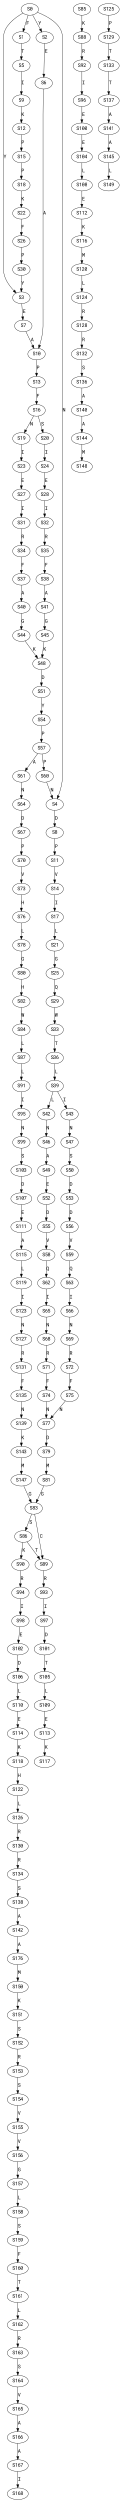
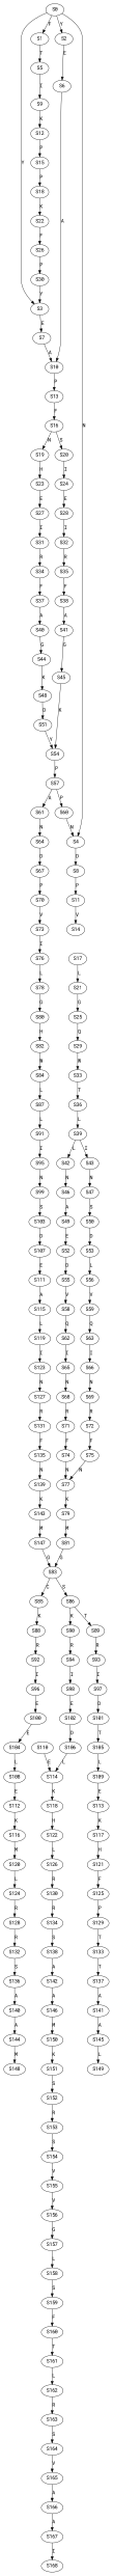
  strict digraph {
    fontname="Roboto Mono"
    node [fontname="Roboto Mono"]
    edge [fontname="Roboto Mono"]
    S0
    S1
    S2
    S3
    S4
    S5
    S6
    S7
    S8
    S9
    S10
    S11
    S12
    S13
    S14
    S15
    S16
    S17
    S18
    S19
    S20
    S21
    S22
    S23
    S24
    S25
    S26
    S27
    S28
    S29
    S30
    S31
    S32
    S33
    S34
    S35
    S36
    S37
    S38
    S39
    S40
    S41
    S42
    S43
    S44
    S45
    S46
    S47
    S48
    S49
    S50
    S51
    S52
    S53
    S54
    S55
    S56
    S57
    S58
    S59
    S60
    S61
    S62
    S63
    S64
    S65
    S66
    S67
    S68
    S69
    S70
    S71
    S72
    S73
    S74
    S75
    S76
    S77
    S78
    S79
    S80
    S81
    S82
    S83
    S84
    S85
    S86
    S87
    S88
    S89
    S90
    S91
    S92
    S93
    S94
    S95
    S96
    S97
    S98
    S99
    S100
    S101
    S102
    S103
    S104
    S105
    S106
    S107
    S108
    S109
    S110
    S111
    S112
    S113
    S114
    S115
    S116
    S117
    S118
    S119
    S120
+   S121
    S122
    S123
    S124
    S125
    S126
    S127
    S128
    S129
    S130
    S131
    S132
    S133
    S134
    S135
    S136
    S137
    S138
    S139
    S140
    S141
    S142
    S143
    S144
    S145
-   S146 [label=S176]
+   S146
    S147
    S148
    S149
    S150
    S151
    S152
    S153
    S154
    S155
    S156
    S157
    S158
    S159
    S160
    S161
    S162
    S163
    S164
    S165
    S166
    S167
    S168
    S0 -> S1 [label=F]
    S0 -> S2 [label=Y]
    S0 -> S3 [label=Y]
    S0 -> S4 [label=N]
    S1 -> S5 [label=T]
    S2 -> S6 [label=E]
    S3 -> S7 [label=E]
    S4 -> S8 [label=D]
    S5 -> S9 [label=I]
    S6 -> S10 [label=A]
    S7 -> S10 [label=A]
    S8 -> S11 [label=P]
    S9 -> S12 [label=K]
    S10 -> S13 [label=P]
    S11 -> S14 [label=V]
    S12 -> S15 [label=P]
    S13 -> S16 [label=F]
-   S14 -> S17 [label=I]
    S15 -> S18 [label=P]
    S16 -> S19 [label=N]
    S16 -> S20 [label=S]
    S17 -> S21 [label=L]
    S18 -> S22 [label=K]
-   S19 -> S23 [label=I]
+   S19 -> S23 [label=H]
    S20 -> S24 [label=I]
    S21 -> S25 [label=G]
    S22 -> S26 [label=F]
    S23 -> S27 [label=E]
    S24 -> S28 [label=E]
    S25 -> S29 [label=Q]
    S26 -> S30 [label=P]
    S27 -> S31 [label=I]
    S28 -> S32 [label=I]
    S29 -> S33 [label=W]
    S30 -> S3 [label=Y]
    S31 -> S34 [label=R]
    S32 -> S35 [label=R]
    S33 -> S36 [label=T]
    S34 -> S37 [label=F]
    S35 -> S38 [label=F]
    S36 -> S39 [label=L]
    S37 -> S40 [label=A]
    S38 -> S41 [label=A]
    S39 -> S42 [label=L]
    S39 -> S43 [label=I]
    S40 -> S44 [label=G]
    S41 -> S45 [label=G]
    S42 -> S46 [label=N]
    S43 -> S47 [label=N]
    S44 -> S48 [label=K]
-   S45 -> S48 [label=K]
+   S45 -> S54 [label=K]
    S46 -> S49 [label=A]
    S47 -> S50 [label=S]
    S48 -> S51 [label=D]
    S49 -> S52 [label=E]
    S50 -> S53 [label=D]
    S51 -> S54 [label=Y]
    S52 -> S55 [label=D]
-   S53 -> S56 [label=D]
+   S53 -> S56 [label=L]
    S54 -> S57 [label=P]
    S55 -> S58 [label=V]
    S56 -> S59 [label=V]
    S57 -> S60 [label=P]
    S57 -> S61 [label=A]
    S58 -> S62 [label=Q]
    S59 -> S63 [label=Q]
    S60 -> S4 [label=N]
    S61 -> S64 [label=N]
    S62 -> S65 [label=I]
    S63 -> S66 [label=I]
    S64 -> S67 [label=D]
    S65 -> S68 [label=N]
    S66 -> S69 [label=N]
    S67 -> S70 [label=P]
    S68 -> S71 [label=R]
    S69 -> S72 [label=R]
    S70 -> S73 [label=V]
    S71 -> S74 [label=F]
    S72 -> S75 [label=F]
-   S73 -> S76 [label=H]
+   S73 -> S76 [label=I]
    S74 -> S77 [label=N]
    S75 -> S77 [label=N]
    S76 -> S78 [label=L]
-   S77 -> S79 [label=D]
+   S77 -> S79 [label=K]
    S78 -> S80 [label=G]
    S79 -> S81 [label=M]
    S80 -> S82 [label=H]
    S81 -> S83 [label=G]
    S82 -> S84 [label=W]
-   S83 -> S89 [label=C]
+   S83 -> S85 [label=C]
    S83 -> S86 [label=S]
    S84 -> S87 [label=L]
    S85 -> S88 [label=K]
    S86 -> S89 [label=T]
    S86 -> S90 [label=K]
    S87 -> S91 [label=L]
    S88 -> S92 [label=R]
    S89 -> S93 [label=R]
    S90 -> S94 [label=R]
    S91 -> S95 [label=I]
    S92 -> S96 [label=I]
    S93 -> S97 [label=I]
    S94 -> S98 [label=I]
    S95 -> S99 [label=N]
    S96 -> S100 [label=E]
    S97 -> S101 [label=D]
    S98 -> S102 [label=E]
    S99 -> S103 [label=S]
    S100 -> S104 [label=E]
    S101 -> S105 [label=T]
    S102 -> S106 [label=D]
    S103 -> S107 [label=D]
    S104 -> S108 [label=L]
    S105 -> S109 [label=L]
-   S106 -> S110 [label=L]
+   S106 -> S114 [label=L]
    S107 -> S111 [label=E]
    S108 -> S112 [label=E]
    S109 -> S113 [label=E]
    S110 -> S114 [label=E]
    S111 -> S115 [label=A]
    S112 -> S116 [label=K]
    S113 -> S117 [label=K]
    S114 -> S118 [label=K]
    S115 -> S119 [label=L]
    S116 -> S120 [label=M]
+   S117 -> S121 [label=H]
    S118 -> S122 [label=H]
    S119 -> S123 [label=I]
    S120 -> S124 [label=L]
+   S121 -> S125 [label=F]
    S122 -> S126 [label=L]
    S123 -> S127 [label=N]
    S124 -> S128 [label=R]
    S125 -> S129 [label=P]
    S126 -> S130 [label=R]
    S127 -> S131 [label=R]
    S128 -> S132 [label=R]
    S129 -> S133 [label=T]
    S130 -> S134 [label=R]
    S131 -> S135 [label=F]
    S132 -> S136 [label=S]
    S133 -> S137 [label=T]
    S134 -> S138 [label=S]
    S135 -> S139 [label=N]
    S136 -> S140 [label=A]
    S137 -> S141 [label=A]
    S138 -> S142 [label=A]
    S139 -> S143 [label=K]
    S140 -> S144 [label=A]
    S141 -> S145 [label=A]
    S142 -> S146 [label=A]
    S143 -> S147 [label=M]
    S144 -> S148 [label=M]
    S145 -> S149 [label=L]
    S146 -> S150 [label=M]
    S147 -> S83 [label=G]
    S150 -> S151 [label=K]
    S151 -> S152 [label=S]
    S152 -> S153 [label=R]
    S153 -> S154 [label=S]
    S154 -> S155 [label=V]
    S155 -> S156 [label=V]
    S156 -> S157 [label=G]
    S157 -> S158 [label=L]
    S158 -> S159 [label=S]
    S159 -> S160 [label=F]
    S160 -> S161 [label=T]
    S161 -> S162 [label=L]
    S162 -> S163 [label=R]
    S163 -> S164 [label=S]
    S164 -> S165 [label=V]
    S165 -> S166 [label=A]
    S166 -> S167 [label=A]
    S167 -> S168 [label=I]
  }
